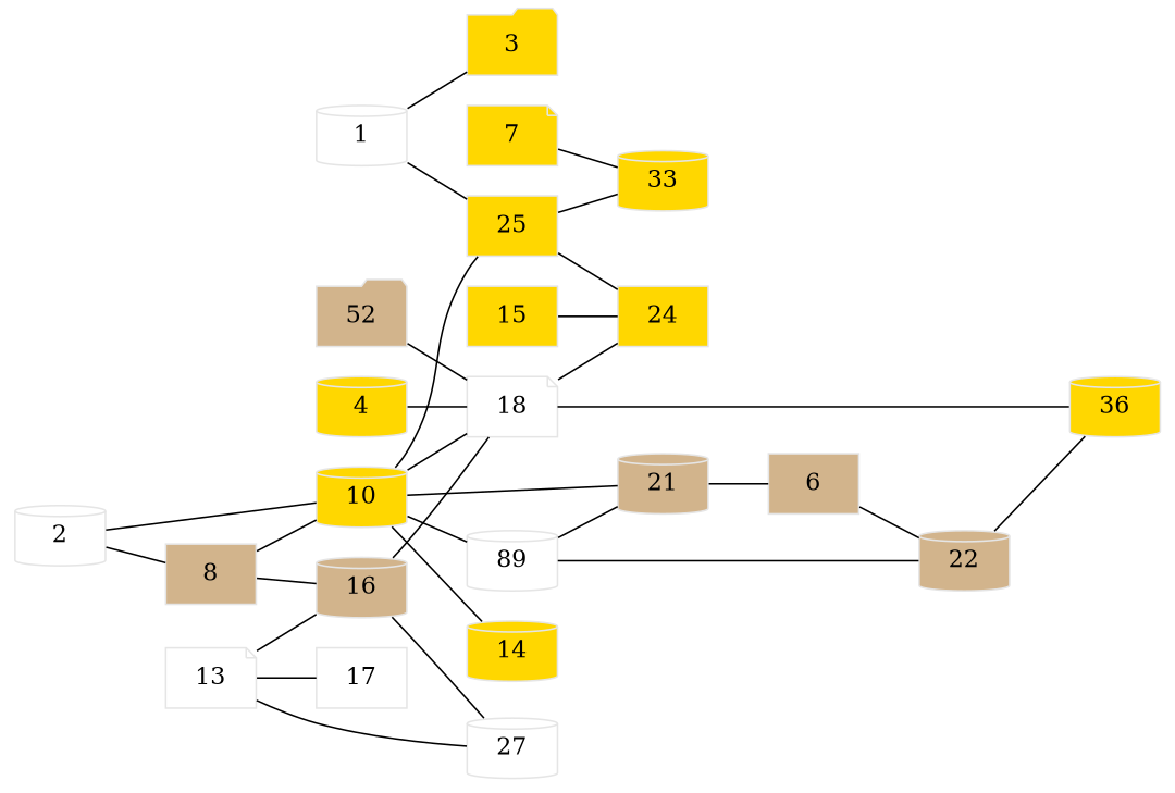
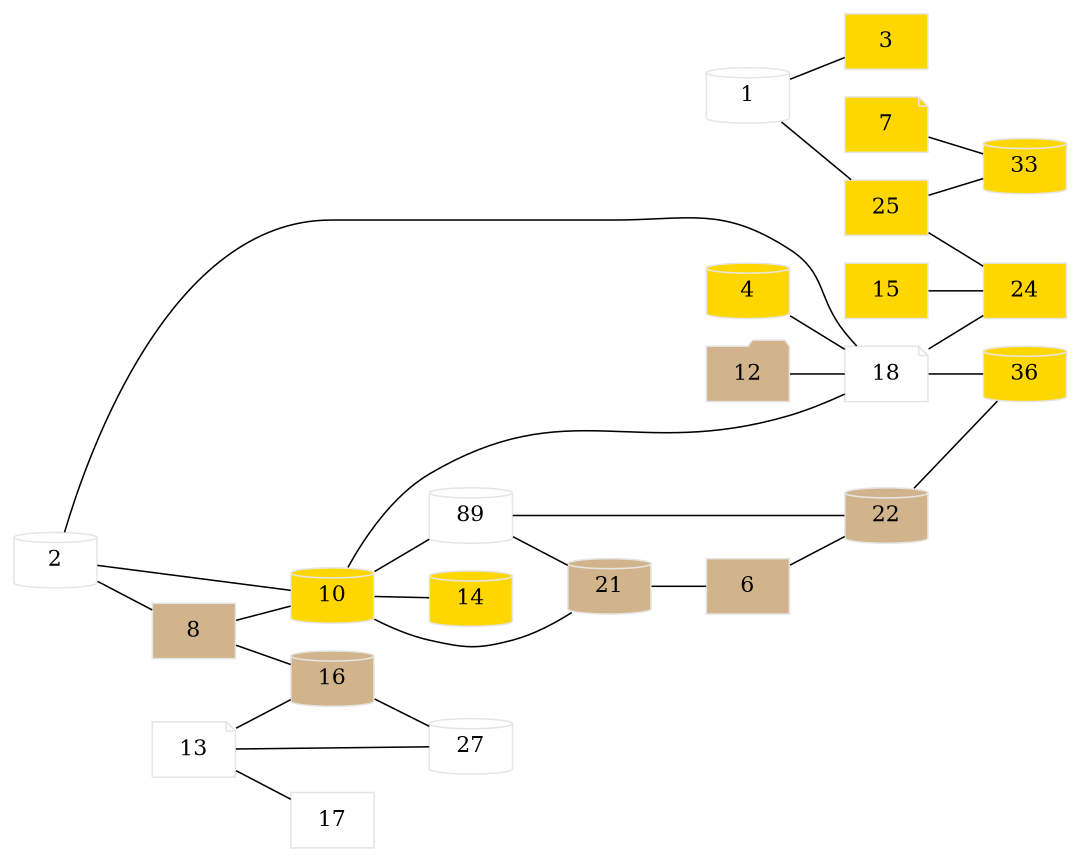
  graph {
    rankdir=LR
    node [color=gray90 fillcolor=gold shape=cylinder style=filled]
    edge [weight=1.0]
    1 [fillcolor=white]
-   3 [shape=folder]
+   3 [shape=box]
    25 [shape=box]
    33
    n5 [label=24 shape=box]
    2 [fillcolor=white]
    8 [fillcolor=tan shape=box]
    10
    18 [fillcolor=white shape=note]
    16 [fillcolor=tan]
    14
    n12 [fillcolor=white label=89]
    21 [fillcolor=tan]
    36
    4
    6 [fillcolor=tan shape=box]
    22 [fillcolor=tan]
    7 [shape=note]
    27 [fillcolor=white]
-   12 [fillcolor=tan shape=folder label=52]
+   12 [fillcolor=tan shape=folder]
    13 [fillcolor=white shape=note]
    17 [fillcolor=white shape=box]
    15 [shape=box]
    1 -- 3
    1 -- 25
    25 -- 33
    25 -- n5
    2 -- 8
    2 -- 10
-   16 -- 18
+   2 -- 18
    8 -- 10
    8 -- 16
-   10 -- 25
    10 -- 18
    10 -- 14 [weight=2.0]
    10 -- n12
    10 -- 21
    18 -- n5
    18 -- 36 [weight=3.0]
    16 -- 27
    n12 -- 21
    n12 -- 22 [weight=3.0]
    21 -- 6
    4 -- 18
    6 -- 22
    22 -- 36
    7 -- 33
    12 -- 18
    13 -- 16
    13 -- 27
    13 -- 17
    15 -- n5
  }
